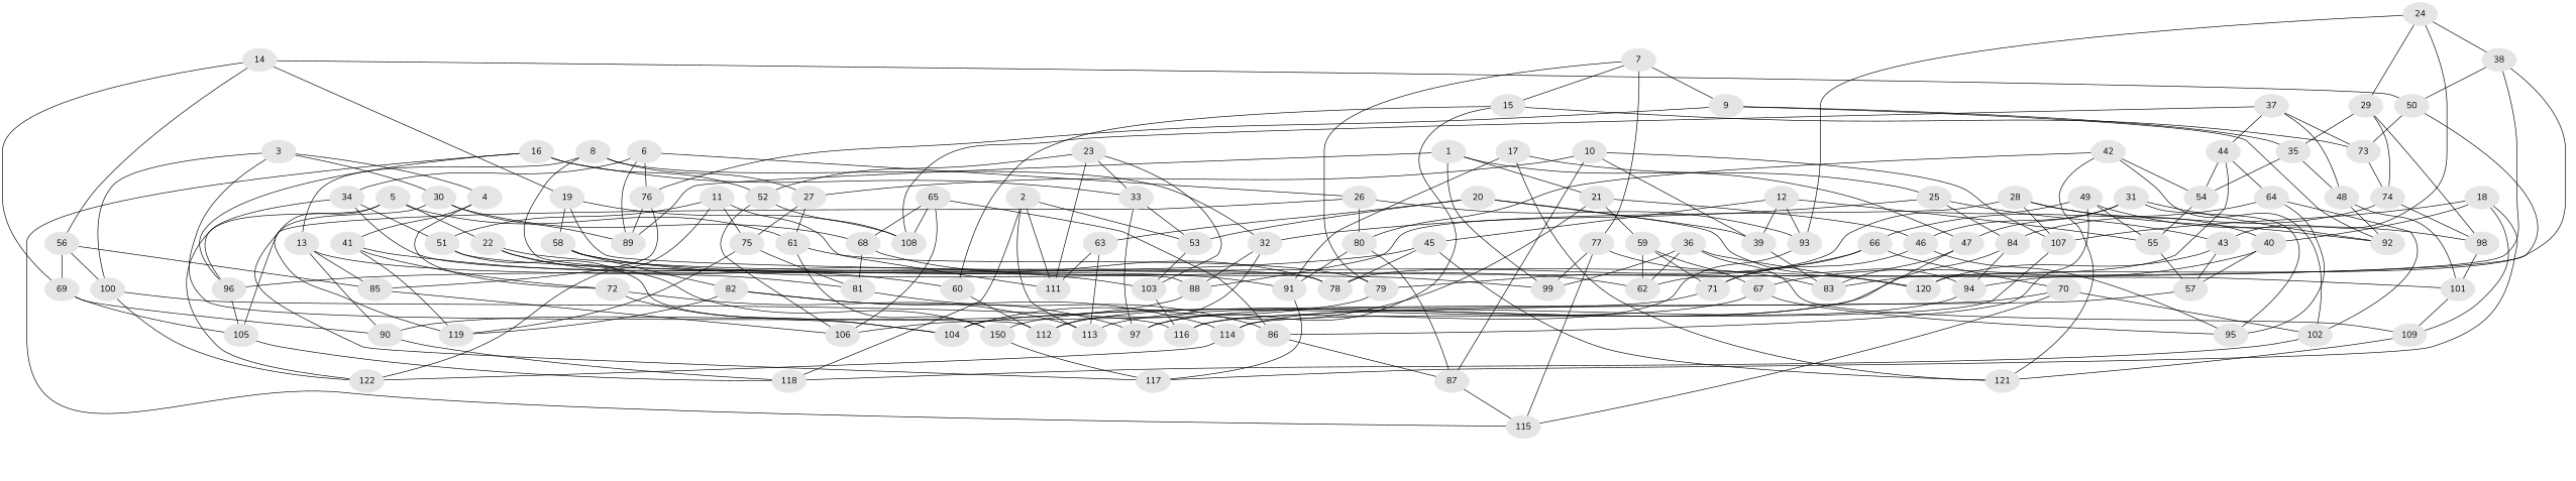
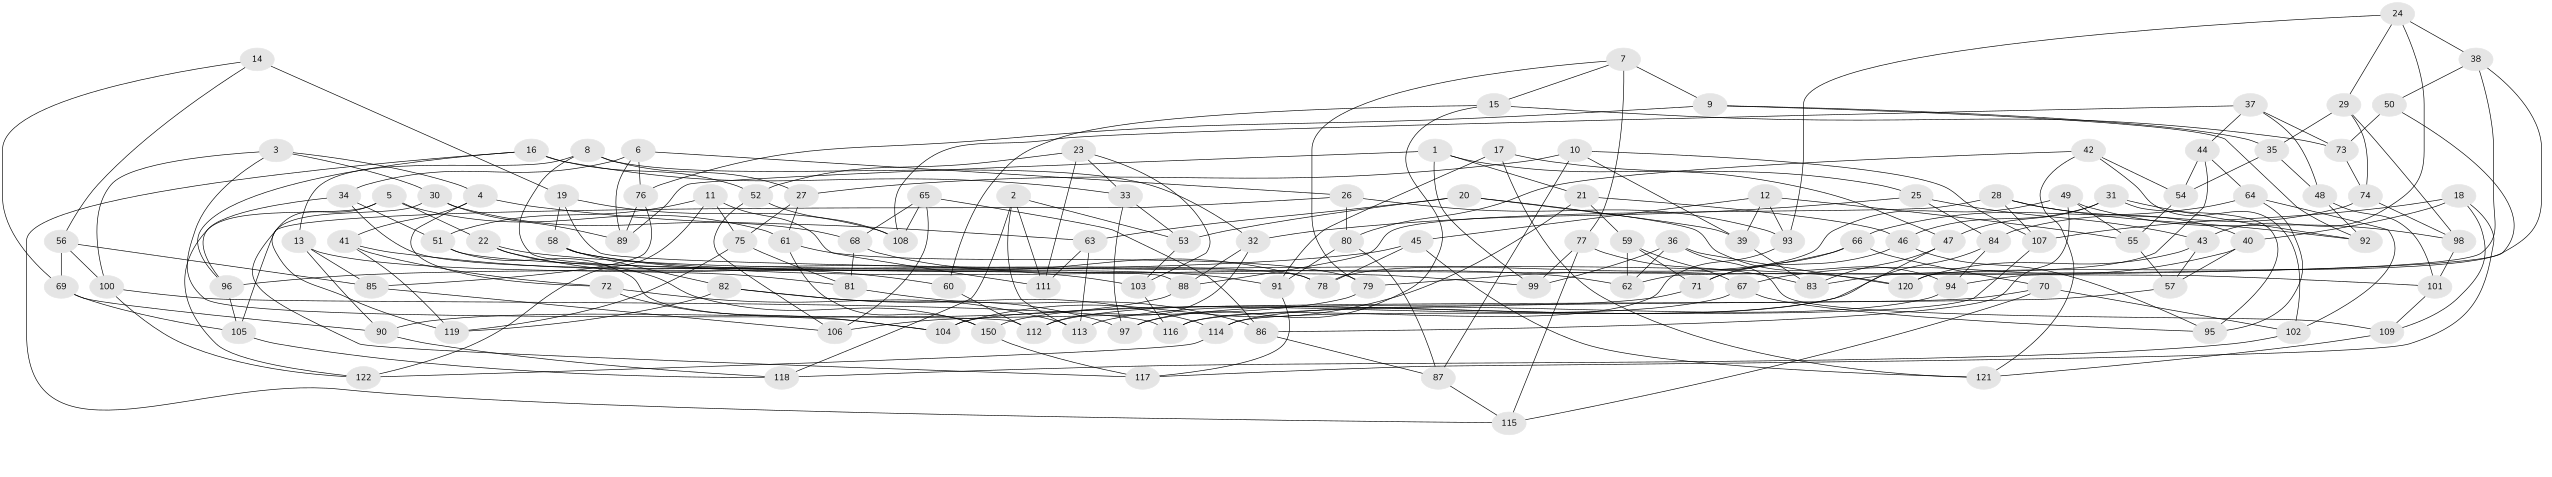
  graph {
    fontname=Nunito
    node [color=gray90 fontname=Nunito style=filled]
    edge [fontname=Nunito]
    1
    21
    47
    89
    99
    46
    59
    104
    113
    83
    2
    53
    111
    118
    103
    3
    4
    30
    100
    112
    41
    63
    72
    117
    68
    122
    116
    119
    5
    22
    61
    60
    n33 [label=150]
    120
    79
    6
    26
    34
    76
    93
    80
    105
    51
    96
    78
    85
    7
    9
    15
    77
    35
    92
    73
    97
    115
    106
    8
    13
    27
    32
    88
    81
    90
    75
    48
    54
    10
    39
    87
    107
    114
    11
    12
    45
    55
    121
    57
    86
    14
    19
    50
    56
    69
    58
    101
    108
    94
    74
    16
    33
    52
    17
    25
    91
    43
    84
    18
    40
    109
    67
    62
    82
    20
    95
    71
    23
    24
    29
    38
    98
    28
    31
    36
    37
    44
    64
    42
    102
    66
    49
    70
    65
    1 -- 21
    1 -- 47
    1 -- 89
    1 -- 99
    21 -- 46
    21 -- 59
    21 -- 104
    47 -- 113
    47 -- 83
    46 -- 95
    46 -- 71
    59 -- 67
    59 -- 62
    59 -- 71
    2 -- 113
    2 -- 53
    2 -- 111
    2 -- 118
    53 -- 103
    103 -- 116
    3 -- 4
    3 -- 30
    3 -- 100
    3 -- 112
    4 -- 41
+   4 -- 63
    4 -- 72
    30 -- 89
    30 -- 117
    30 -- 68
    100 -- 122
    100 -- 116
    41 -- 103
    41 -- 72
    41 -- 119
    63 -- 113
    63 -- 111
    72 -- 104
    72 -- 113
    68 -- 78
    68 -- 81
    5 -- 122
    5 -- 119
    5 -- 22
    5 -- 61
    22 -- 60
    22 -- n33
    22 -- 120
    61 -- n33
    61 -- 79
    60 -- 112
    n33 -- 117
    79 -- 106
    6 -- 89
    6 -- 26
    6 -- 34
    6 -- 76
    26 -- 93
    26 -- 80
    26 -- 105
    34 -- 51
    34 -- 96
    34 -- 78
    76 -- 89
    76 -- 85
    93 -- 116
    80 -- 87
    80 -- 91
    105 -- 118
    51 -- 99
    51 -- 104
    96 -- 105
    85 -- 106
    7 -- 79
    7 -- 9
    7 -- 15
    7 -- 77
    9 -- 76
    9 -- 35
    9 -- 92
    15 -- 60
    15 -- 73
    15 -- 97
    77 -- 99
    77 -- 83
    77 -- 115
    35 -- 48
    35 -- 54
    73 -- 74
    8 -- 13
    8 -- 27
    8 -- 32
    8 -- 88
    13 -- 85
    13 -- 81
    13 -- 90
    27 -- 61
    27 -- 75
    32 -- 112
    32 -- 88
    88 -- 90
    81 -- 86
    90 -- 118
    75 -- 119
    75 -- 81
    48 -- 92
    48 -- 101
    54 -- 55
    10 -- 27
    10 -- 39
    10 -- 87
    10 -- 107
    39 -- 83
    87 -- 115
    107 -- 114
    114 -- 122
    11 -- 111
    11 -- 122
    11 -- 51
    11 -- 75
    12 -- 93
    12 -- 39
    12 -- 45
    12 -- 55
    45 -- 96
    45 -- 78
    45 -- 121
    55 -- 57
    57 -- 116
    86 -- 87
    14 -- 19
-   14 -- 50
    14 -- 56
    14 -- 69
    19 -- 58
    19 -- 101
    19 -- 108
    50 -- 73
    50 -- 94
    56 -- 100
    56 -- 85
    56 -- 69
    69 -- 105
    69 -- 90
    58 -- 91
    58 -- 62
    58 -- 82
    101 -- 109
    94 -- 114
    74 -- 84
    74 -- 98
    16 -- 96
    16 -- 115
    16 -- 33
    16 -- 52
    33 -- 53
    33 -- 97
    52 -- 106
    52 -- 108
    17 -- 121
    17 -- 25
    17 -- 91
    25 -- 32
    25 -- 43
    25 -- 84
    91 -- 117
    43 -- 120
    43 -- 57
    84 -- 112
    84 -- 94
    18 -- 117
    18 -- 107
    18 -- 40
    18 -- 109
    40 -- 57
    40 -- 67
    109 -- 121
    67 -- n33
    67 -- 95
    82 -- 119
    82 -- 97
    82 -- 114
    20 -- 53
    20 -- 63
    20 -- 39
    20 -- 94
    71 -- 97
    23 -- 111
    23 -- 103
    23 -- 33
    23 -- 52
    24 -- 93
    24 -- 43
    24 -- 29
    24 -- 38
    29 -- 35
    29 -- 74
    29 -- 98
    38 -- 120
    38 -- 50
    38 -- 62
    98 -- 101
    28 -- 92
    28 -- 88
    28 -- 107
    28 -- 40
    31 -- 47
    31 -- 46
    31 -- 92
    31 -- 95
    36 -- 99
    36 -- 120
    36 -- 109
    36 -- 62
    37 -- 73
    37 -- 48
    37 -- 108
    37 -- 44
    44 -- 83
    44 -- 54
    44 -- 64
    64 -- 95
    64 -- 102
    64 -- 66
    42 -- 80
    42 -- 54
    42 -- 121
    42 -- 102
    102 -- 118
    66 -- 79
    66 -- 71
    66 -- 70
    49 -- 78
    49 -- 55
    49 -- 86
    49 -- 98
    70 -- 104
    70 -- 115
    70 -- 102
    65 -- 68
    65 -- 106
    65 -- 86
    65 -- 108
  }
